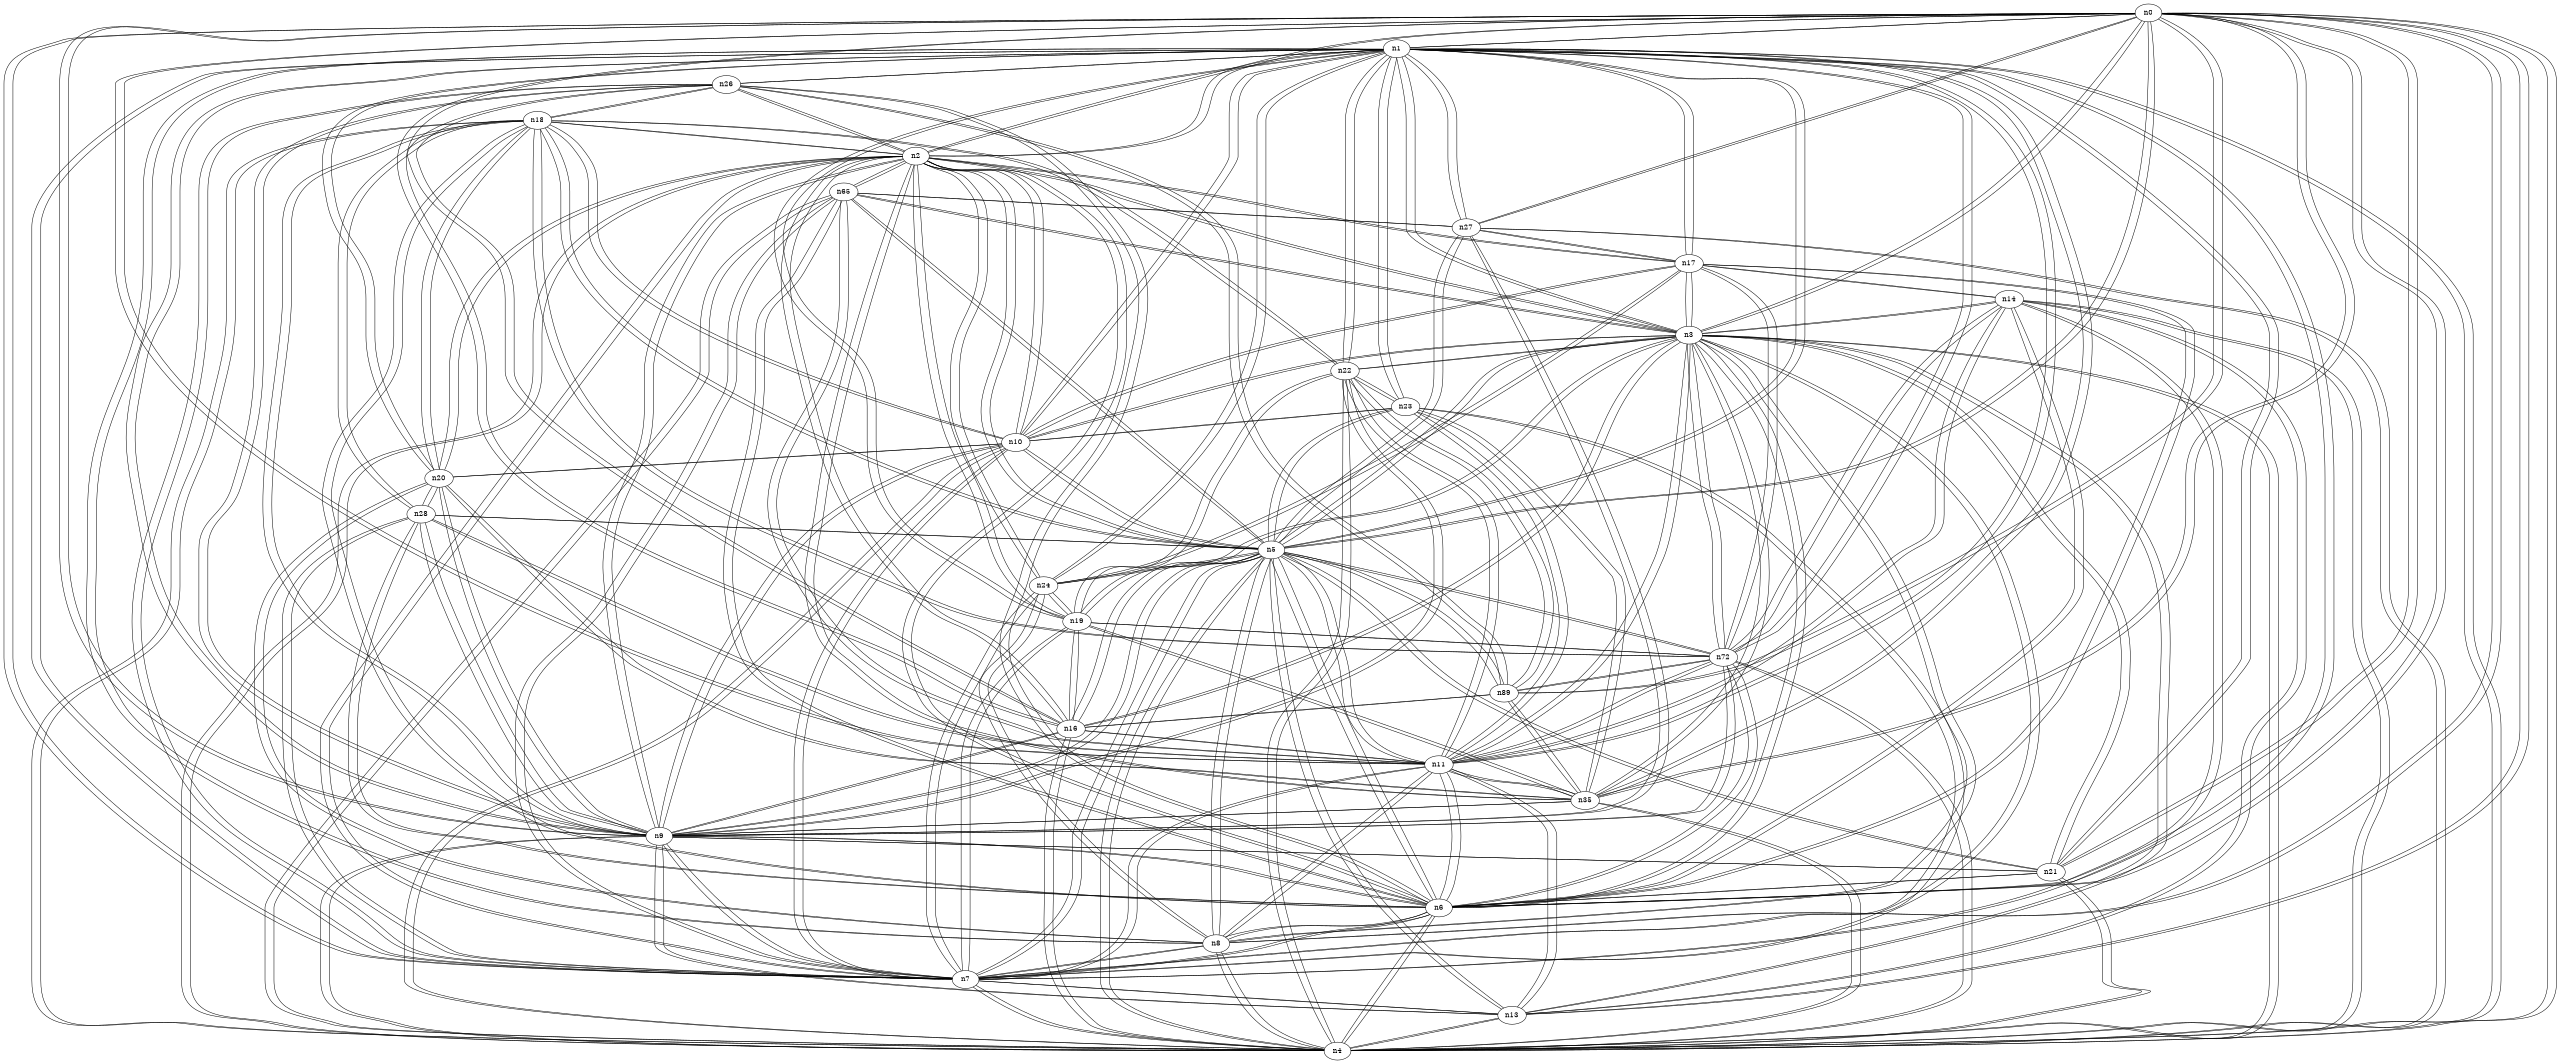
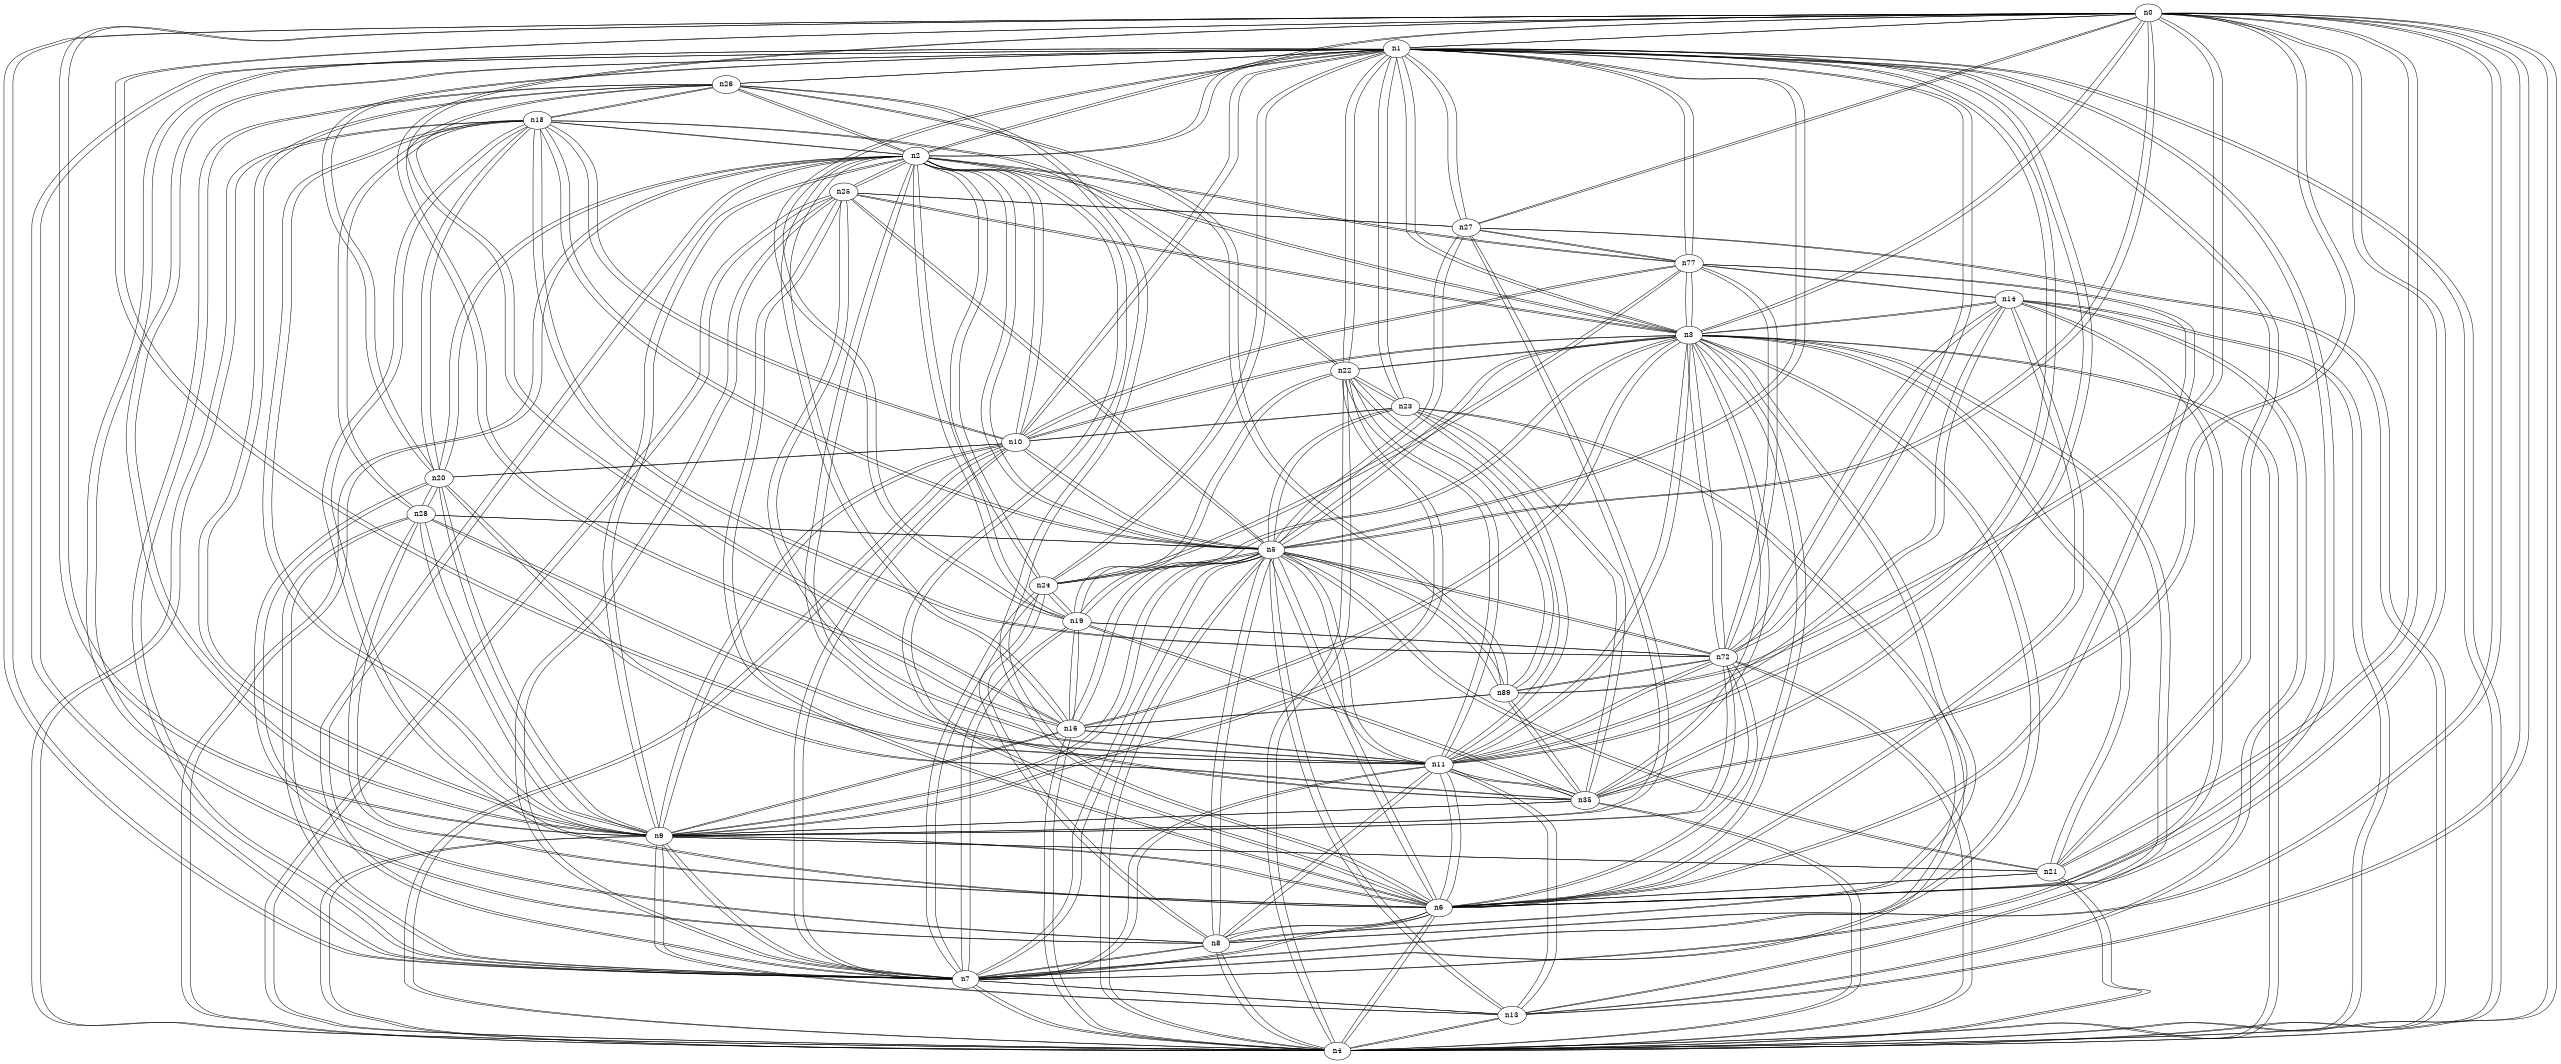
  graph {
    n0
    n1
    n2
    n3
    n4
    n5
    n6
    n7
    n8
    n9
    n11
    n13
    n15 [label=n35]
    n16
    n21
    n27
    n29 [label=n89]
    n10
    n12 [label=n72]
-   n17
+   n17 [label=n77]
    n19
    n20
    n22
    n23
    n24
    n26
    n18
-   n25 [label=n65]
+   n25
    n14
    n28
    n0 -- n1
    n0 -- n2
    n0 -- n3
    n0 -- n4
    n0 -- n5
    n0 -- n6
    n0 -- n7
    n0 -- n8
    n0 -- n9
    n0 -- n11
    n0 -- n13
    n0 -- n15
    n0 -- n16
    n0 -- n21
    n0 -- n27
    n0 -- n29
    n1 -- n0
    n1 -- n2
    n1 -- n3
    n1 -- n4
    n1 -- n5
    n1 -- n6
    n1 -- n7
    n1 -- n8
    n1 -- n9
    n1 -- n11
    n1 -- n15
    n1 -- n21
    n1 -- n27
    n1 -- n10
    n1 -- n12
    n1 -- n17
    n1 -- n19
    n1 -- n20
    n1 -- n22
    n1 -- n23
    n1 -- n24
    n1 -- n26
    n2 -- n0
    n2 -- n1
    n2 -- n3
    n2 -- n4
    n2 -- n5
    n2 -- n6
    n2 -- n7
    n2 -- n9
    n2 -- n15
    n2 -- n16
    n2 -- n10
    n2 -- n17
    n2 -- n19
    n2 -- n20
    n2 -- n24
    n2 -- n26
    n2 -- n18
    n2 -- n25
    n3 -- n0
    n3 -- n1
    n3 -- n2
    n3 -- n4
    n3 -- n5
    n3 -- n6
    n3 -- n7
    n3 -- n8
    n3 -- n11
    n3 -- n13
    n3 -- n15
    n3 -- n16
    n3 -- n21
    n3 -- n10
    n3 -- n12
    n3 -- n17
    n3 -- n19
    n3 -- n22
    n3 -- n25
    n3 -- n14
    n4 -- n0
    n4 -- n1
    n4 -- n2
    n4 -- n3
    n4 -- n5
    n4 -- n6
    n4 -- n7
    n4 -- n8
    n4 -- n9
    n4 -- n13
    n4 -- n15
    n4 -- n16
    n4 -- n21
    n4 -- n27
    n4 -- n10
    n4 -- n12
    n4 -- n22
    n4 -- n18
    n4 -- n25
    n4 -- n14
    n5 -- n0
    n5 -- n1
    n5 -- n2
    n5 -- n3
    n5 -- n4
    n5 -- n6
    n5 -- n7
    n5 -- n8
    n5 -- n9
    n5 -- n11
    n5 -- n13
    n5 -- n16
    n5 -- n21
    n5 -- n27
    n5 -- n29
    n5 -- n10
    n5 -- n12
    n5 -- n23
    n5 -- n24
    n5 -- n18
    n5 -- n25
    n5 -- n28
    n6 -- n0
    n6 -- n1
    n6 -- n2
    n6 -- n3
    n6 -- n4
    n6 -- n5
    n6 -- n7
    n6 -- n8
    n6 -- n9
    n6 -- n11
    n6 -- n21
    n6 -- n12
    n6 -- n17
    n6 -- n26
    n6 -- n18
    n6 -- n25
    n6 -- n14
    n6 -- n28
    n7 -- n0
    n7 -- n1
    n7 -- n2
    n7 -- n3
    n7 -- n4
    n7 -- n5
    n7 -- n6
    n7 -- n8
    n7 -- n9
    n7 -- n11
    n7 -- n13
    n7 -- n10
    n7 -- n19
    n7 -- n23
    n7 -- n24
    n7 -- n26
    n7 -- n25
    n7 -- n14
    n7 -- n28
    n8 -- n0
    n8 -- n1
    n8 -- n3
    n8 -- n4
    n8 -- n5
    n8 -- n6
    n8 -- n7
    n8 -- n11
    n8 -- n20
    n8 -- n24
    n9 -- n0
    n9 -- n1
    n9 -- n2
    n9 -- n4
    n9 -- n5
    n9 -- n6
    n9 -- n7
    n9 -- n13
    n9 -- n15
    n9 -- n16
    n9 -- n21
    n9 -- n27
    n9 -- n10
    n9 -- n12
    n9 -- n20
    n9 -- n22
    n9 -- n26
    n9 -- n18
    n9 -- n28
    n11 -- n0
    n11 -- n1
    n11 -- n3
    n11 -- n5
    n11 -- n6
    n11 -- n7
    n11 -- n8
    n11 -- n13
    n11 -- n15
    n11 -- n16
    n11 -- n12
    n11 -- n22
    n11 -- n23
    n11 -- n25
    n11 -- n14
    n11 -- n28
    n13 -- n0
    n13 -- n3
    n13 -- n4
    n13 -- n5
    n13 -- n7
    n13 -- n9
    n13 -- n11
    n13 -- n14
    n15 -- n0
    n15 -- n1
    n15 -- n2
    n15 -- n3
    n15 -- n4
    n15 -- n9
    n15 -- n11
    n15 -- n29
    n15 -- n19
    n15 -- n20
    n15 -- n23
    n16 -- n0
    n16 -- n2
    n16 -- n3
    n16 -- n4
    n16 -- n5
    n16 -- n9
    n16 -- n11
    n16 -- n29
    n16 -- n19
    n16 -- n26
    n21 -- n0
    n21 -- n1
    n21 -- n3
    n21 -- n4
    n21 -- n5
    n21 -- n6
    n21 -- n9
    n27 -- n0
    n27 -- n1
    n27 -- n4
    n27 -- n5
    n27 -- n9
    n27 -- n17
    n27 -- n25
    n29 -- n0
    n29 -- n5
    n29 -- n15
    n29 -- n16
    n29 -- n12
    n29 -- n22
    n29 -- n26
    n10 -- n1
    n10 -- n2
    n10 -- n3
    n10 -- n4
    n10 -- n5
    n10 -- n7
    n10 -- n9
    n10 -- n17
    n10 -- n20
    n10 -- n23
    n10 -- n18
    n12 -- n1
    n12 -- n3
    n12 -- n4
    n12 -- n5
    n12 -- n6
    n12 -- n9
    n12 -- n11
    n12 -- n29
    n12 -- n17
    n12 -- n19
    n12 -- n18
    n12 -- n14
    n17 -- n1
    n17 -- n2
    n17 -- n3
    n17 -- n6
    n17 -- n27
    n17 -- n10
    n17 -- n12
    n17 -- n24
    n17 -- n14
    n19 -- n1
    n19 -- n2
    n19 -- n3
    n19 -- n7
    n19 -- n15
    n19 -- n16
    n19 -- n12
    n19 -- n22
    n19 -- n24
    n20 -- n1
    n20 -- n2
    n20 -- n8
    n20 -- n9
    n20 -- n15
    n20 -- n10
    n20 -- n18
    n20 -- n28
    n22 -- n1
    n22 -- n3
    n22 -- n4
    n22 -- n9
    n22 -- n11
    n22 -- n29
    n22 -- n19
    n22 -- n23
    n22 -- n18
    n23 -- n1
    n23 -- n5
    n23 -- n7
    n23 -- n11
    n23 -- n15
    n23 -- n10
    n23 -- n22
    n24 -- n1
    n24 -- n2
    n24 -- n5
    n24 -- n7
    n24 -- n8
    n24 -- n17
    n24 -- n19
    n26 -- n1
    n26 -- n2
    n26 -- n6
    n26 -- n7
    n26 -- n9
    n26 -- n16
    n26 -- n29
    n26 -- n18
    n18 -- n2
    n18 -- n4
    n18 -- n5
    n18 -- n6
    n18 -- n9
    n18 -- n10
    n18 -- n12
    n18 -- n20
    n18 -- n22
    n18 -- n26
    n18 -- n28
    n25 -- n2
    n25 -- n3
    n25 -- n4
    n25 -- n5
    n25 -- n6
    n25 -- n7
    n25 -- n11
    n25 -- n27
    n14 -- n3
    n14 -- n4
    n14 -- n6
    n14 -- n7
    n14 -- n11
    n14 -- n13
    n14 -- n12
    n14 -- n17
    n28 -- n5
    n28 -- n6
    n28 -- n7
    n28 -- n9
    n28 -- n11
    n28 -- n20
    n28 -- n18
  }
